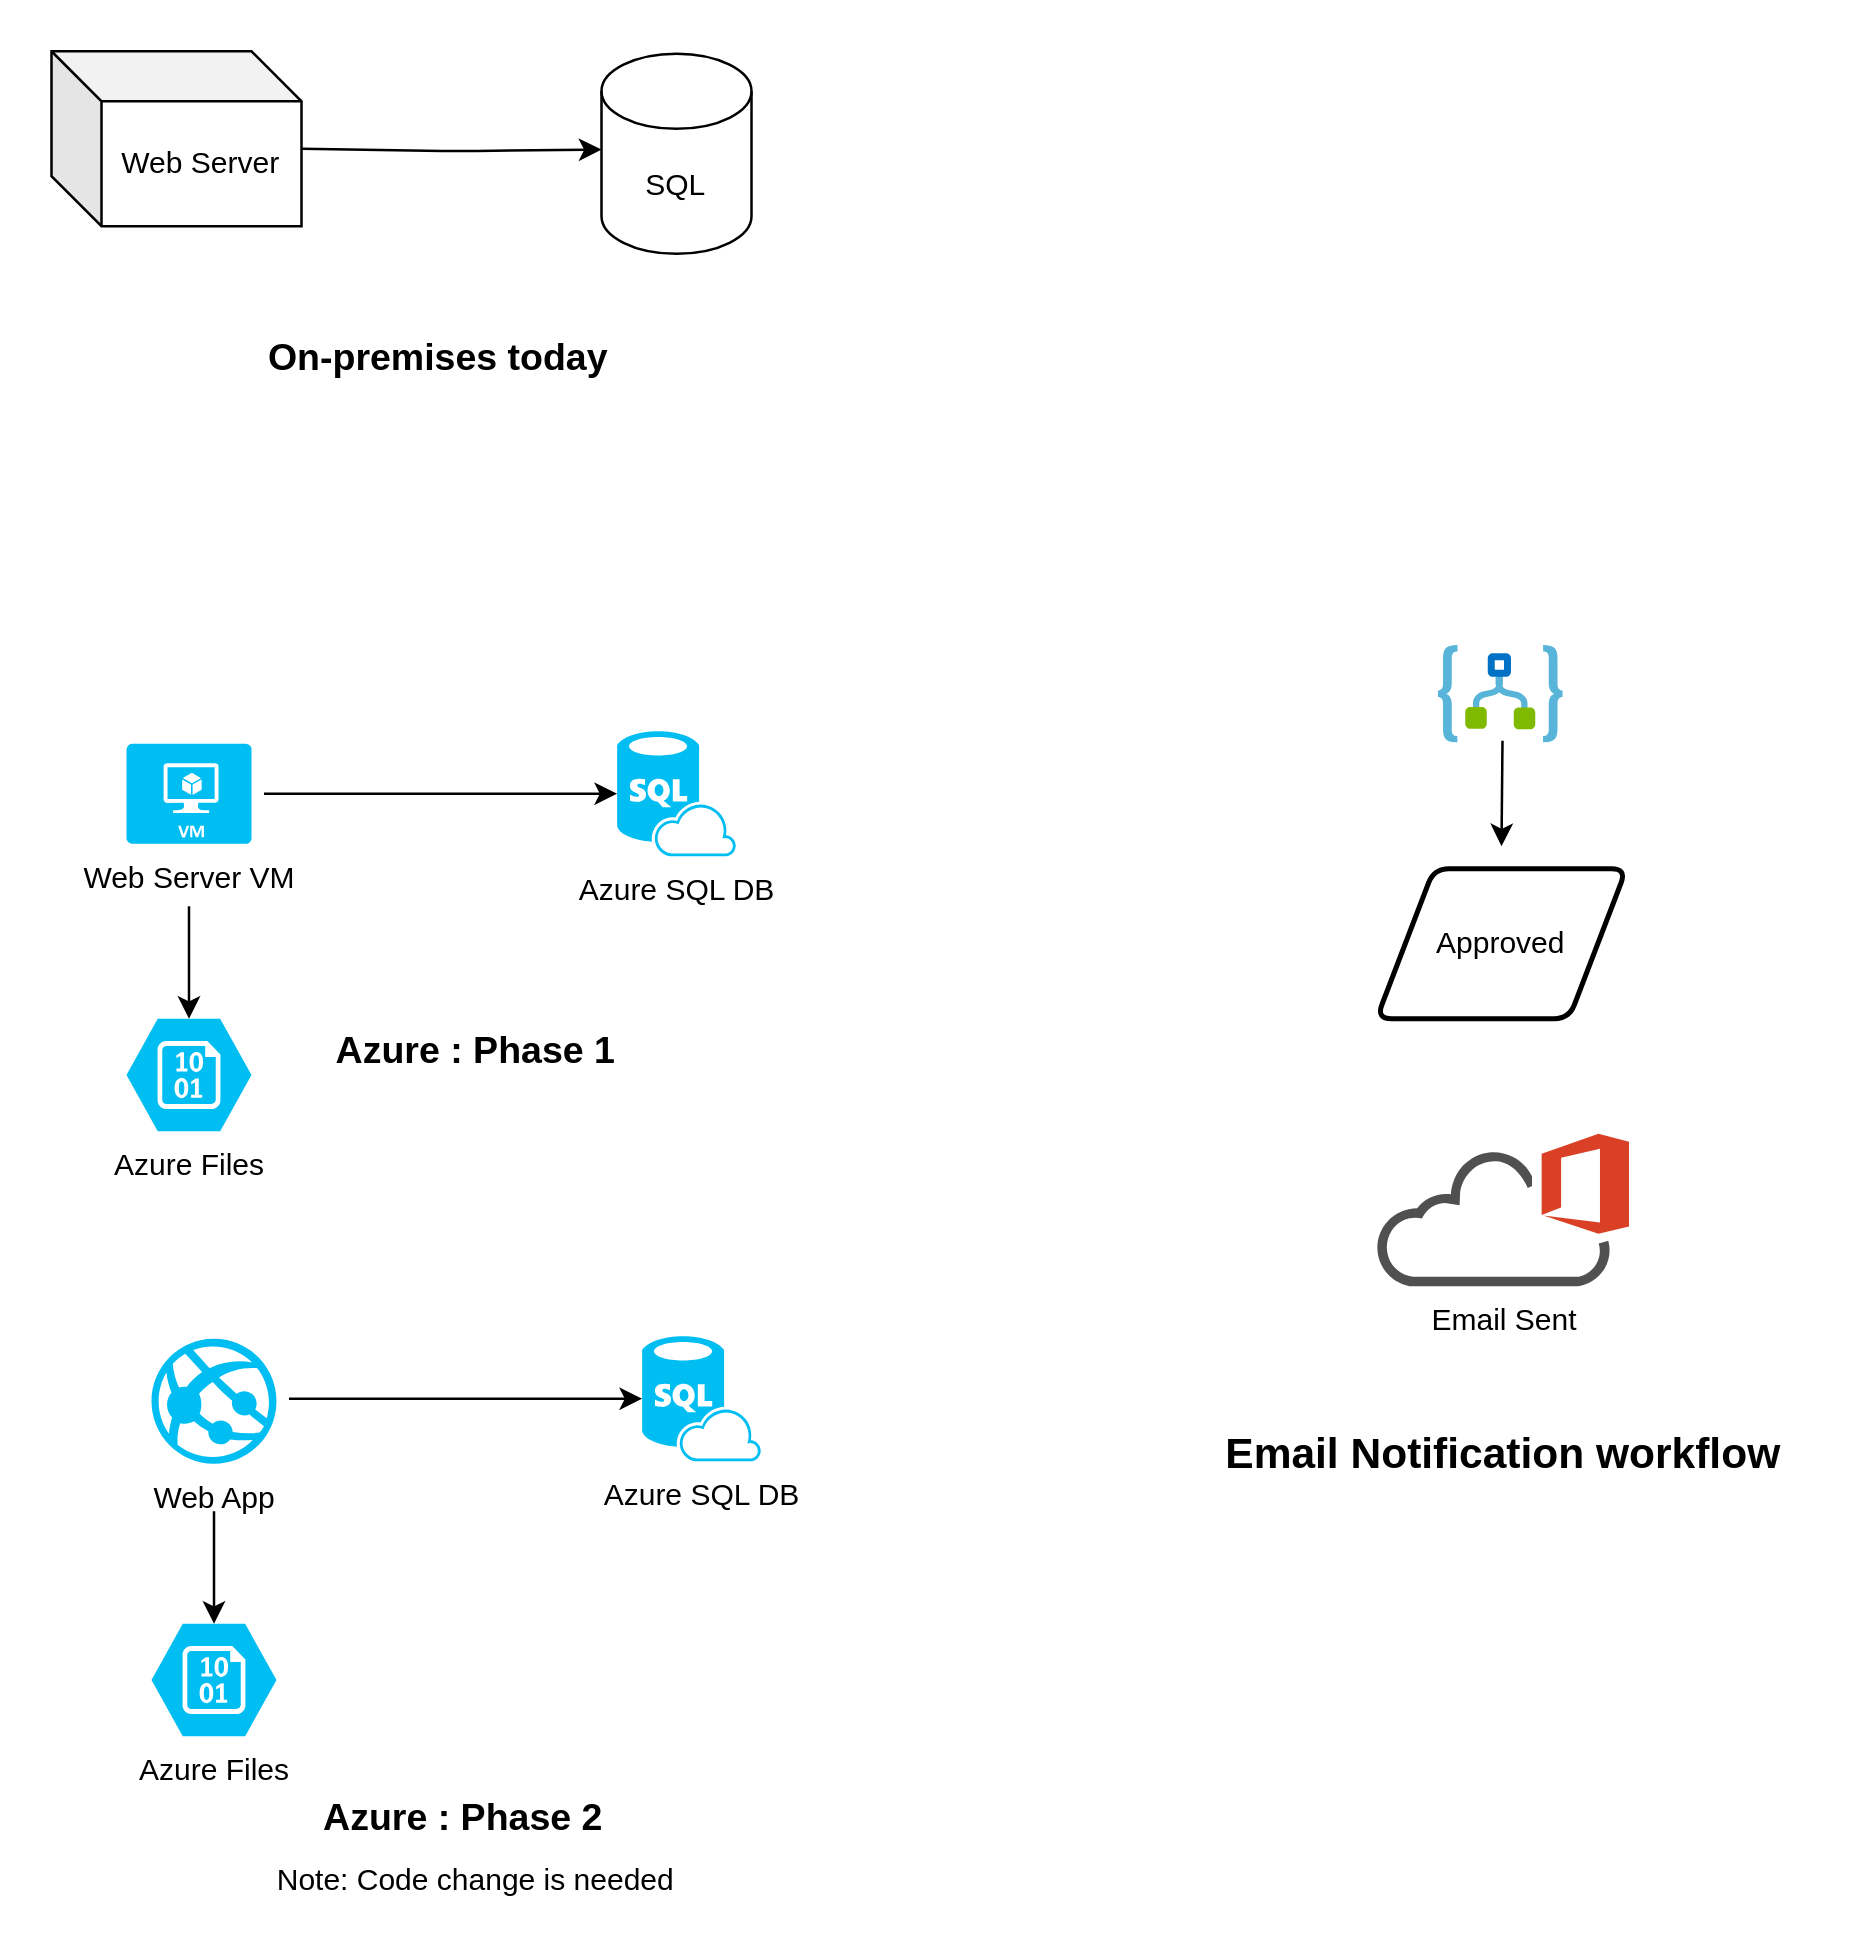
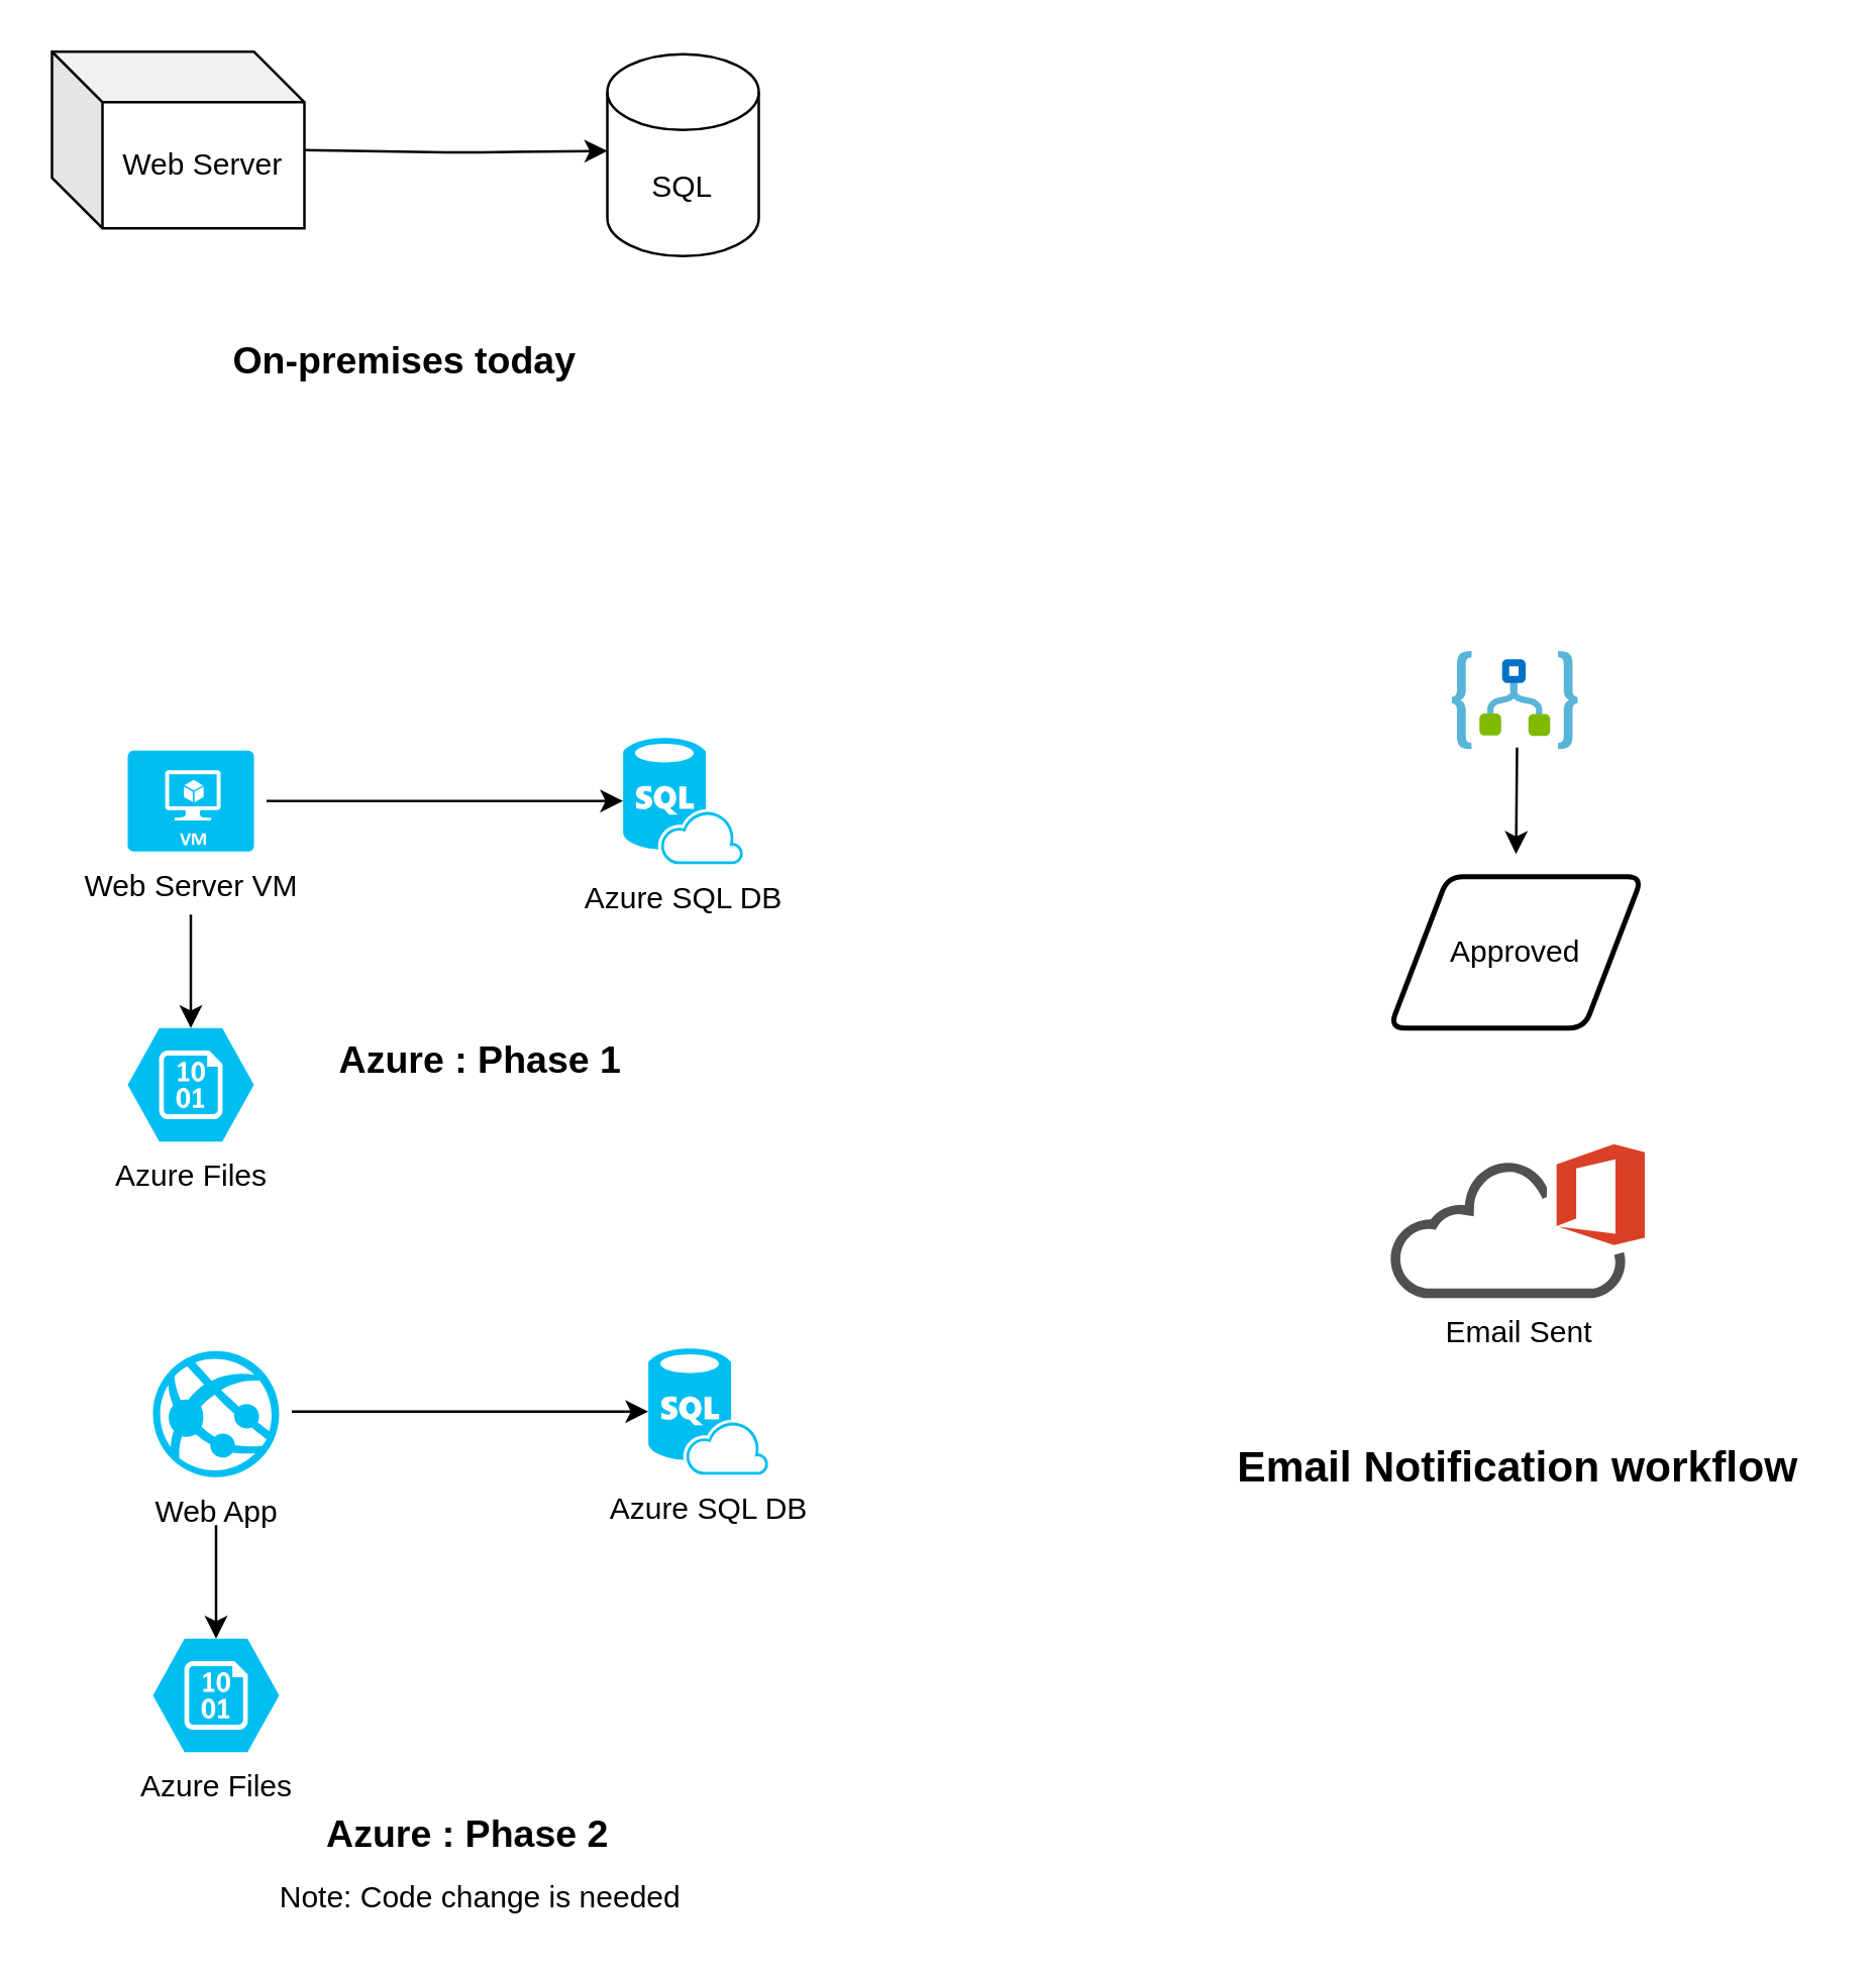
  <mxCell id="0" />
  <mxCell id="1" parent="0" />
  <mxCell id="2" value="SQL" style="shape=cylinder3;whiteSpace=wrap;html=1;boundedLbl=1;backgroundOutline=1;size=15;fontFamily=Helvetica;" vertex="1" parent="1"><mxGeometry x="240" y="21" width="60" height="80" as="geometry" /></mxCell>
  <mxCell id="3" value="Web Server" style="shape=cube;whiteSpace=wrap;html=1;boundedLbl=1;backgroundOutline=1;darkOpacity=0.05;darkOpacity2=0.1;" vertex="1" parent="1"><mxGeometry x="20" y="20" width="100" height="70" as="geometry" /></mxCell>
  <mxCell id="4" value="" style="endArrow=classic;html=1;" edge="1" parent="1"><mxGeometry width="50" height="50" relative="1" as="geometry"><mxPoint x="120" y="59" as="sourcePoint" /><mxPoint x="240" y="59.333" as="targetPoint" /><Array as="points"><mxPoint x="180" y="60" /></Array></mxGeometry></mxCell>
- <mxCell id="5" value="On-premises today" style="text;html=1;strokeColor=none;fillColor=none;align=center;verticalAlign=middle;whiteSpace=wrap;rounded=0;fontFamily=Helvetica;fontSize=15;fontStyle=1" vertex="1" parent="1"><mxGeometry x="105" y="132" width="140" height="20" as="geometry" /></mxCell>
+ <mxCell id="5" value="On-premises today" style="text;html=1;strokeColor=none;fillColor=none;align=center;verticalAlign=middle;whiteSpace=wrap;rounded=0;fontFamily=Helvetica;fontSize=15;fontStyle=1" vertex="1" parent="1"><mxGeometry x="90" y="132" width="140" height="20" as="geometry" /></mxCell>
  <mxCell id="6" value="Azure SQL DB" style="verticalLabelPosition=bottom;html=1;verticalAlign=top;align=center;strokeColor=none;fillColor=#00BEF2;shape=mxgraph.azure.sql_database_sql_azure;fontFamily=Helvetica;" vertex="1" parent="1"><mxGeometry x="246.25" y="292" width="47.5" height="50" as="geometry" /></mxCell>
  <mxCell id="7" value="" style="endArrow=classic;html=1;fontFamily=Helvetica;exitX=1;exitY=0.5;exitDx=0;exitDy=0;exitPerimeter=0;entryX=0;entryY=0.5;entryDx=0;entryDy=0;entryPerimeter=0;" edge="1" parent="1" target="6"><mxGeometry width="50" height="50" relative="1" as="geometry"><mxPoint x="105" y="317" as="sourcePoint" /><mxPoint x="400" y="212" as="targetPoint" /></mxGeometry></mxCell>
  <mxCell id="8" value="Azure : Phase 1" style="text;html=1;strokeColor=none;fillColor=none;align=center;verticalAlign=middle;whiteSpace=wrap;rounded=0;fontFamily=Helvetica;fontStyle=1;fontSize=15;" vertex="1" parent="1"><mxGeometry x="125" y="409" width="130" height="20" as="geometry" /></mxCell>
  <mxCell id="9" value="Web Server VM" style="verticalLabelPosition=bottom;html=1;verticalAlign=top;align=center;strokeColor=none;fillColor=#00BEF2;shape=mxgraph.azure.virtual_machine;fontFamily=Helvetica;" vertex="1" parent="1"><mxGeometry x="50" y="297" width="50" height="40" as="geometry" /></mxCell>
  <mxCell id="10" value="Azure Files" style="verticalLabelPosition=bottom;html=1;verticalAlign=top;align=center;strokeColor=none;fillColor=#00BEF2;shape=mxgraph.azure.storage_blob;fontFamily=Helvetica;" vertex="1" parent="1"><mxGeometry x="50" y="407" width="50" height="45" as="geometry" /></mxCell>
  <mxCell id="11" value="" style="endArrow=classic;html=1;fontFamily=Helvetica;fontSize=15;entryX=0.5;entryY=0;entryDx=0;entryDy=0;entryPerimeter=0;" edge="1" parent="1" target="10"><mxGeometry width="50" height="50" relative="1" as="geometry"><mxPoint x="75" y="362" as="sourcePoint" /><mxPoint x="400" y="412" as="targetPoint" /></mxGeometry></mxCell>
  <mxCell id="12" value="" style="aspect=fixed;html=1;points=[];align=center;image;fontSize=12;image=img/lib/mscae/Logic_Apps.svg;" vertex="1" parent="1"><mxGeometry x="575" y="258" width="50" height="39" as="geometry" /></mxCell>
  <mxCell id="13" value="Approved" style="shape=parallelogram;html=1;strokeWidth=2;perimeter=parallelogramPerimeter;whiteSpace=wrap;rounded=1;arcSize=12;size=0.23;fontFamily=Helvetica;fontSize=12;" vertex="1" parent="1"><mxGeometry x="550" y="347" width="100" height="60" as="geometry" /></mxCell>
  <mxCell id="14" value="Email Sent" style="pointerEvents=1;shadow=0;dashed=0;html=1;strokeColor=none;fillColor=#505050;labelPosition=center;verticalLabelPosition=bottom;outlineConnect=0;verticalAlign=top;align=center;shape=mxgraph.office.clouds.office_365;fontFamily=Helvetica;fontSize=12;" vertex="1" parent="1"><mxGeometry x="550" y="453" width="101" height="61" as="geometry" /></mxCell>
  <mxCell id="15" value="" style="endArrow=classic;html=1;fontFamily=Helvetica;fontSize=12;exitX=0.508;exitY=0.969;exitDx=0;exitDy=0;exitPerimeter=0;" edge="1" parent="1" source="12"><mxGeometry width="50" height="50" relative="1" as="geometry"><mxPoint x="350" y="498" as="sourcePoint" /><mxPoint x="600" y="338" as="targetPoint" /></mxGeometry></mxCell>
  <mxCell id="16" value="Email Notification workflow" style="text;html=1;strokeColor=none;fillColor=none;align=center;verticalAlign=middle;whiteSpace=wrap;rounded=0;fontFamily=Helvetica;fontSize=17;fontStyle=1" vertex="1" parent="1"><mxGeometry x="481" y="572" width="240" height="20" as="geometry" /></mxCell>
  <mxCell id="17" value="Azure SQL DB" style="verticalLabelPosition=bottom;html=1;verticalAlign=top;align=center;strokeColor=none;fillColor=#00BEF2;shape=mxgraph.azure.sql_database_sql_azure;fontFamily=Helvetica;" vertex="1" parent="1"><mxGeometry x="256.25" y="534" width="47.5" height="50" as="geometry" /></mxCell>
  <mxCell id="18" value="" style="endArrow=classic;html=1;fontFamily=Helvetica;exitX=1;exitY=0.5;exitDx=0;exitDy=0;exitPerimeter=0;entryX=0;entryY=0.5;entryDx=0;entryDy=0;entryPerimeter=0;" edge="1" parent="1" target="17"><mxGeometry width="50" height="50" relative="1" as="geometry"><mxPoint x="115" y="559" as="sourcePoint" /><mxPoint x="410" y="454" as="targetPoint" /></mxGeometry></mxCell>
  <mxCell id="19" value="Azure : Phase 2" style="text;html=1;strokeColor=none;fillColor=none;align=center;verticalAlign=middle;whiteSpace=wrap;rounded=0;fontFamily=Helvetica;fontStyle=1;fontSize=15;" vertex="1" parent="1"><mxGeometry x="120" y="716" width="130" height="20" as="geometry" /></mxCell>
  <mxCell id="20" value="Azure Files" style="verticalLabelPosition=bottom;html=1;verticalAlign=top;align=center;strokeColor=none;fillColor=#00BEF2;shape=mxgraph.azure.storage_blob;fontFamily=Helvetica;" vertex="1" parent="1"><mxGeometry x="60" y="649" width="50" height="45" as="geometry" /></mxCell>
  <mxCell id="21" value="" style="endArrow=classic;html=1;fontFamily=Helvetica;fontSize=15;entryX=0.5;entryY=0;entryDx=0;entryDy=0;entryPerimeter=0;" edge="1" parent="1" target="20"><mxGeometry width="50" height="50" relative="1" as="geometry"><mxPoint x="85" y="604" as="sourcePoint" /><mxPoint x="410" y="654" as="targetPoint" /></mxGeometry></mxCell>
  <mxCell id="22" value="Web App" style="verticalLabelPosition=bottom;html=1;verticalAlign=top;align=center;strokeColor=none;fillColor=#00BEF2;shape=mxgraph.azure.azure_website;pointerEvents=1;fontFamily=Helvetica;fontSize=12;" vertex="1" parent="1"><mxGeometry x="60" y="535" width="50" height="50" as="geometry" /></mxCell>
  <mxCell id="23" value="Note: Code change is needed" style="text;html=1;strokeColor=none;fillColor=none;align=center;verticalAlign=middle;whiteSpace=wrap;rounded=0;fontFamily=Helvetica;fontSize=12;" vertex="1" parent="1"><mxGeometry x="80" y="742" width="220" height="20" as="geometry" /></mxCell>
